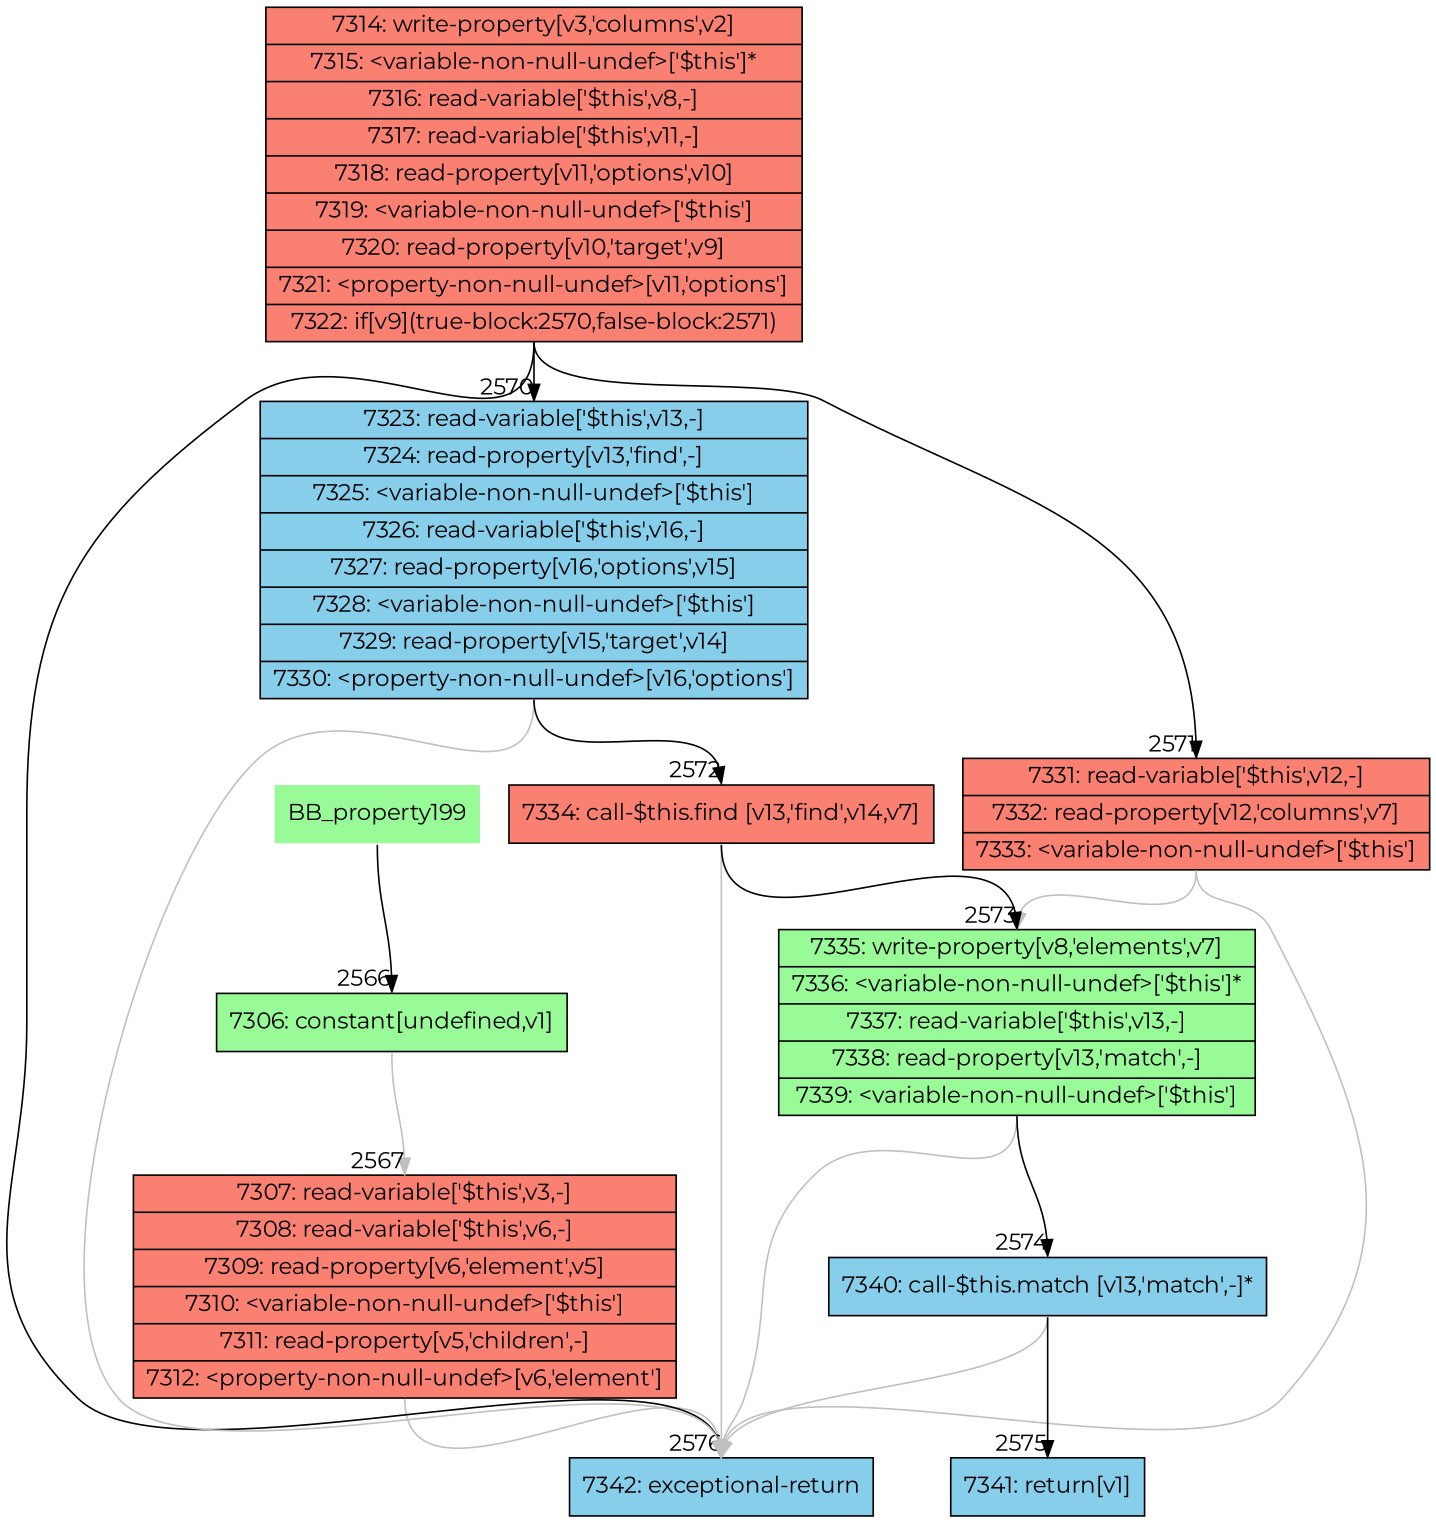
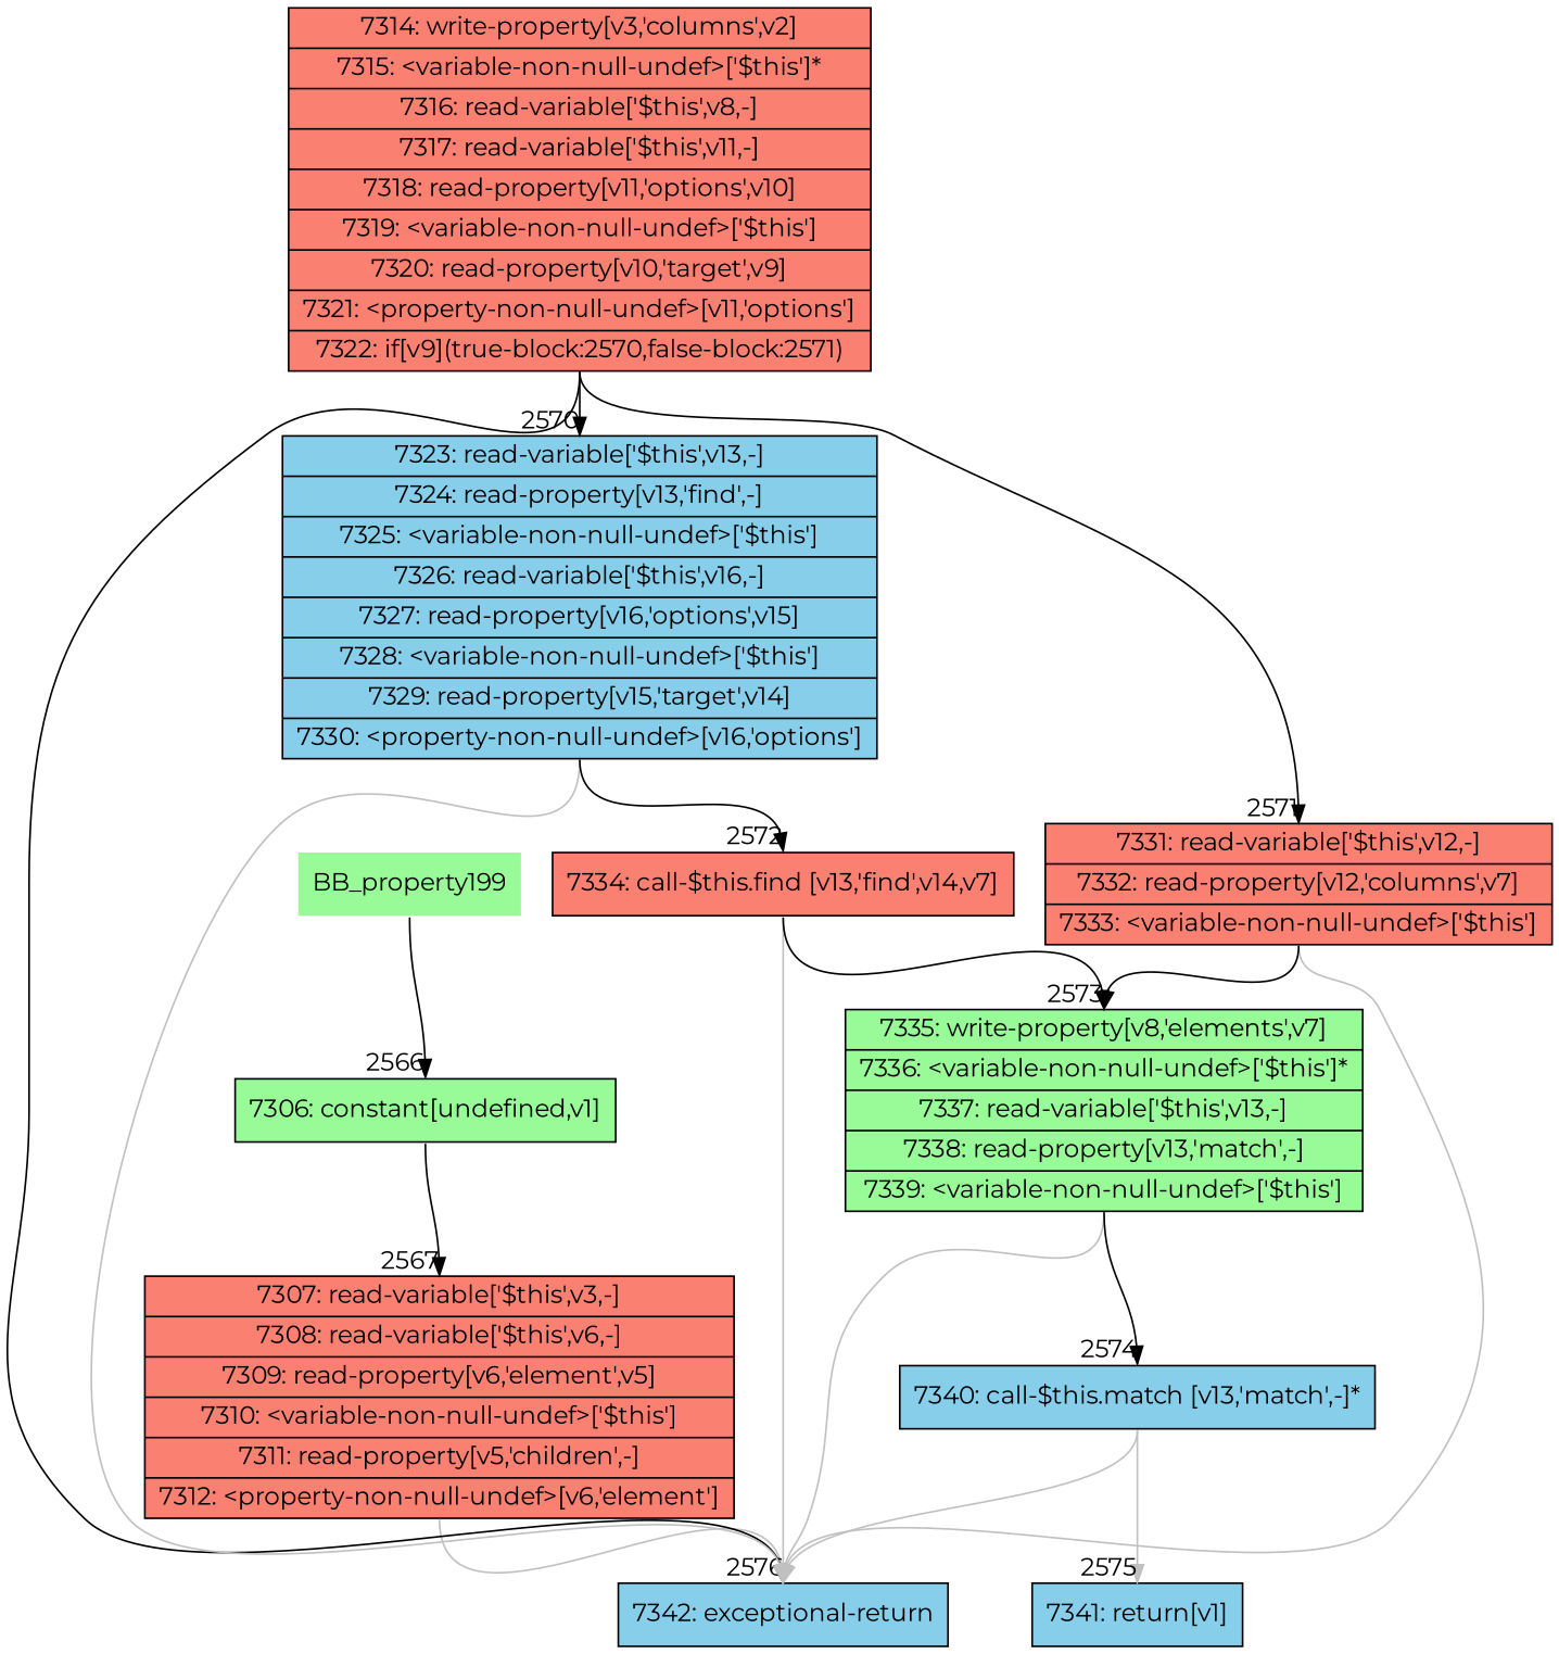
  digraph {
    fontname=Montserrat
    rankdir=TD
    node [fillcolor=salmon fontname=Montserrat shape=record style=filled]
    edge [fontname=Montserrat headport=n tailport=s]
    n1 [fillcolor=palegreen label=BB_property199 shape=none]
    n2 [fillcolor=palegreen label="{7306: constant[undefined,v1]}"]
    n3 [label="{7307: read-variable['$this',v3,-]|7308: read-variable['$this',v6,-]|7309: read-property[v6,'element',v5]|7310: \<variable-non-null-undef\>['$this']|7311: read-property[v5,'children',-]|7312: \<property-non-null-undef\>[v6,'element']}"]
    n4 [fillcolor=skyblue label="{7342: exceptional-return}"]
    n5 [label="{7314: write-property[v3,'columns',v2]|7315: \<variable-non-null-undef\>['$this']*|7316: read-variable['$this',v8,-]|7317: read-variable['$this',v11,-]|7318: read-property[v11,'options',v10]|7319: \<variable-non-null-undef\>['$this']|7320: read-property[v10,'target',v9]|7321: \<property-non-null-undef\>[v11,'options']|7322: if[v9](true-block:2570,false-block:2571)}"]
    n6 [fillcolor=skyblue label="{7323: read-variable['$this',v13,-]|7324: read-property[v13,'find',-]|7325: \<variable-non-null-undef\>['$this']|7326: read-variable['$this',v16,-]|7327: read-property[v16,'options',v15]|7328: \<variable-non-null-undef\>['$this']|7329: read-property[v15,'target',v14]|7330: \<property-non-null-undef\>[v16,'options']}"]
    n7 [label="{7331: read-variable['$this',v12,-]|7332: read-property[v12,'columns',v7]|7333: \<variable-non-null-undef\>['$this']}"]
    n8 [label="{7334: call-$this.find [v13,'find',v14,v7]}"]
    n9 [fillcolor=palegreen label="{7335: write-property[v8,'elements',v7]|7336: \<variable-non-null-undef\>['$this']*|7337: read-variable['$this',v13,-]|7338: read-property[v13,'match',-]|7339: \<variable-non-null-undef\>['$this']}"]
    n10 [fillcolor=skyblue label="{7340: call-$this.match [v13,'match',-]*}"]
    n11 [fillcolor=skyblue label="{7341: return[v1]}"]
    n1 -> n2 [headlabel="    2566"]
-   n2 -> n3 [headlabel="      2567" color=gray]
+   n2 -> n3 [headlabel="      2567"]
    n3 -> n4 [color=gray headlabel="      2576"]
    n5 -> n4 [color=black]
    n5 -> n6 [headlabel="      2570"]
    n5 -> n7 [headlabel="      2571"]
    n6 -> n4 [color=gray]
    n6 -> n8 [headlabel="      2572"]
    n7 -> n4 [color=gray]
-   n7 -> n9 [headlabel="      2573" color=gray]
+   n7 -> n9 [headlabel="      2573"]
    n8 -> n4 [color=gray]
    n8 -> n9
    n9 -> n4 [color=gray]
    n9 -> n10 [headlabel="      2574"]
    n10 -> n4 [color=gray]
-   n10 -> n11 [headlabel="      2575"]
+   n10 -> n11 [headlabel="      2575" color=gray]
  }
